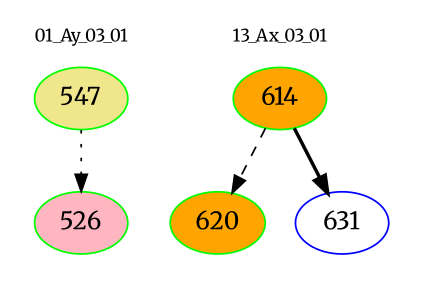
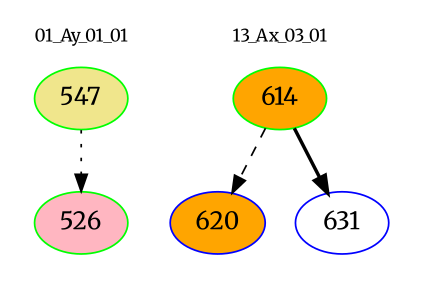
  digraph {
    fontname=Merriweather
    node [color=green fillcolor=orange fontname=Merriweather style=filled]
    edge [color=black fontname=Merriweather]
    n1 [fillcolor=khaki label=547]
    n2 [fillcolor=lightpink label=526]
    n3 [label=614]
-   n4 [label=620]
+   n4 [color=blue label=620]
    n5 [color=blue fillcolor=white label=631]
    subgraph cluster_1 {
      color=white
      fontsize=10
-     label="01_Ay_03_01"
+     label="01_Ay_01_01"
      n1
      n2
    }
    subgraph cluster_2 {
      color=white
      fontsize=10
      label="13_Ax_03_01"
      n3
      n4
      n5
    }
    n1 -> n2 [style=dotted]
    n3 -> n4 [style=dashed]
    n3 -> n5 [style=bold]
  }
